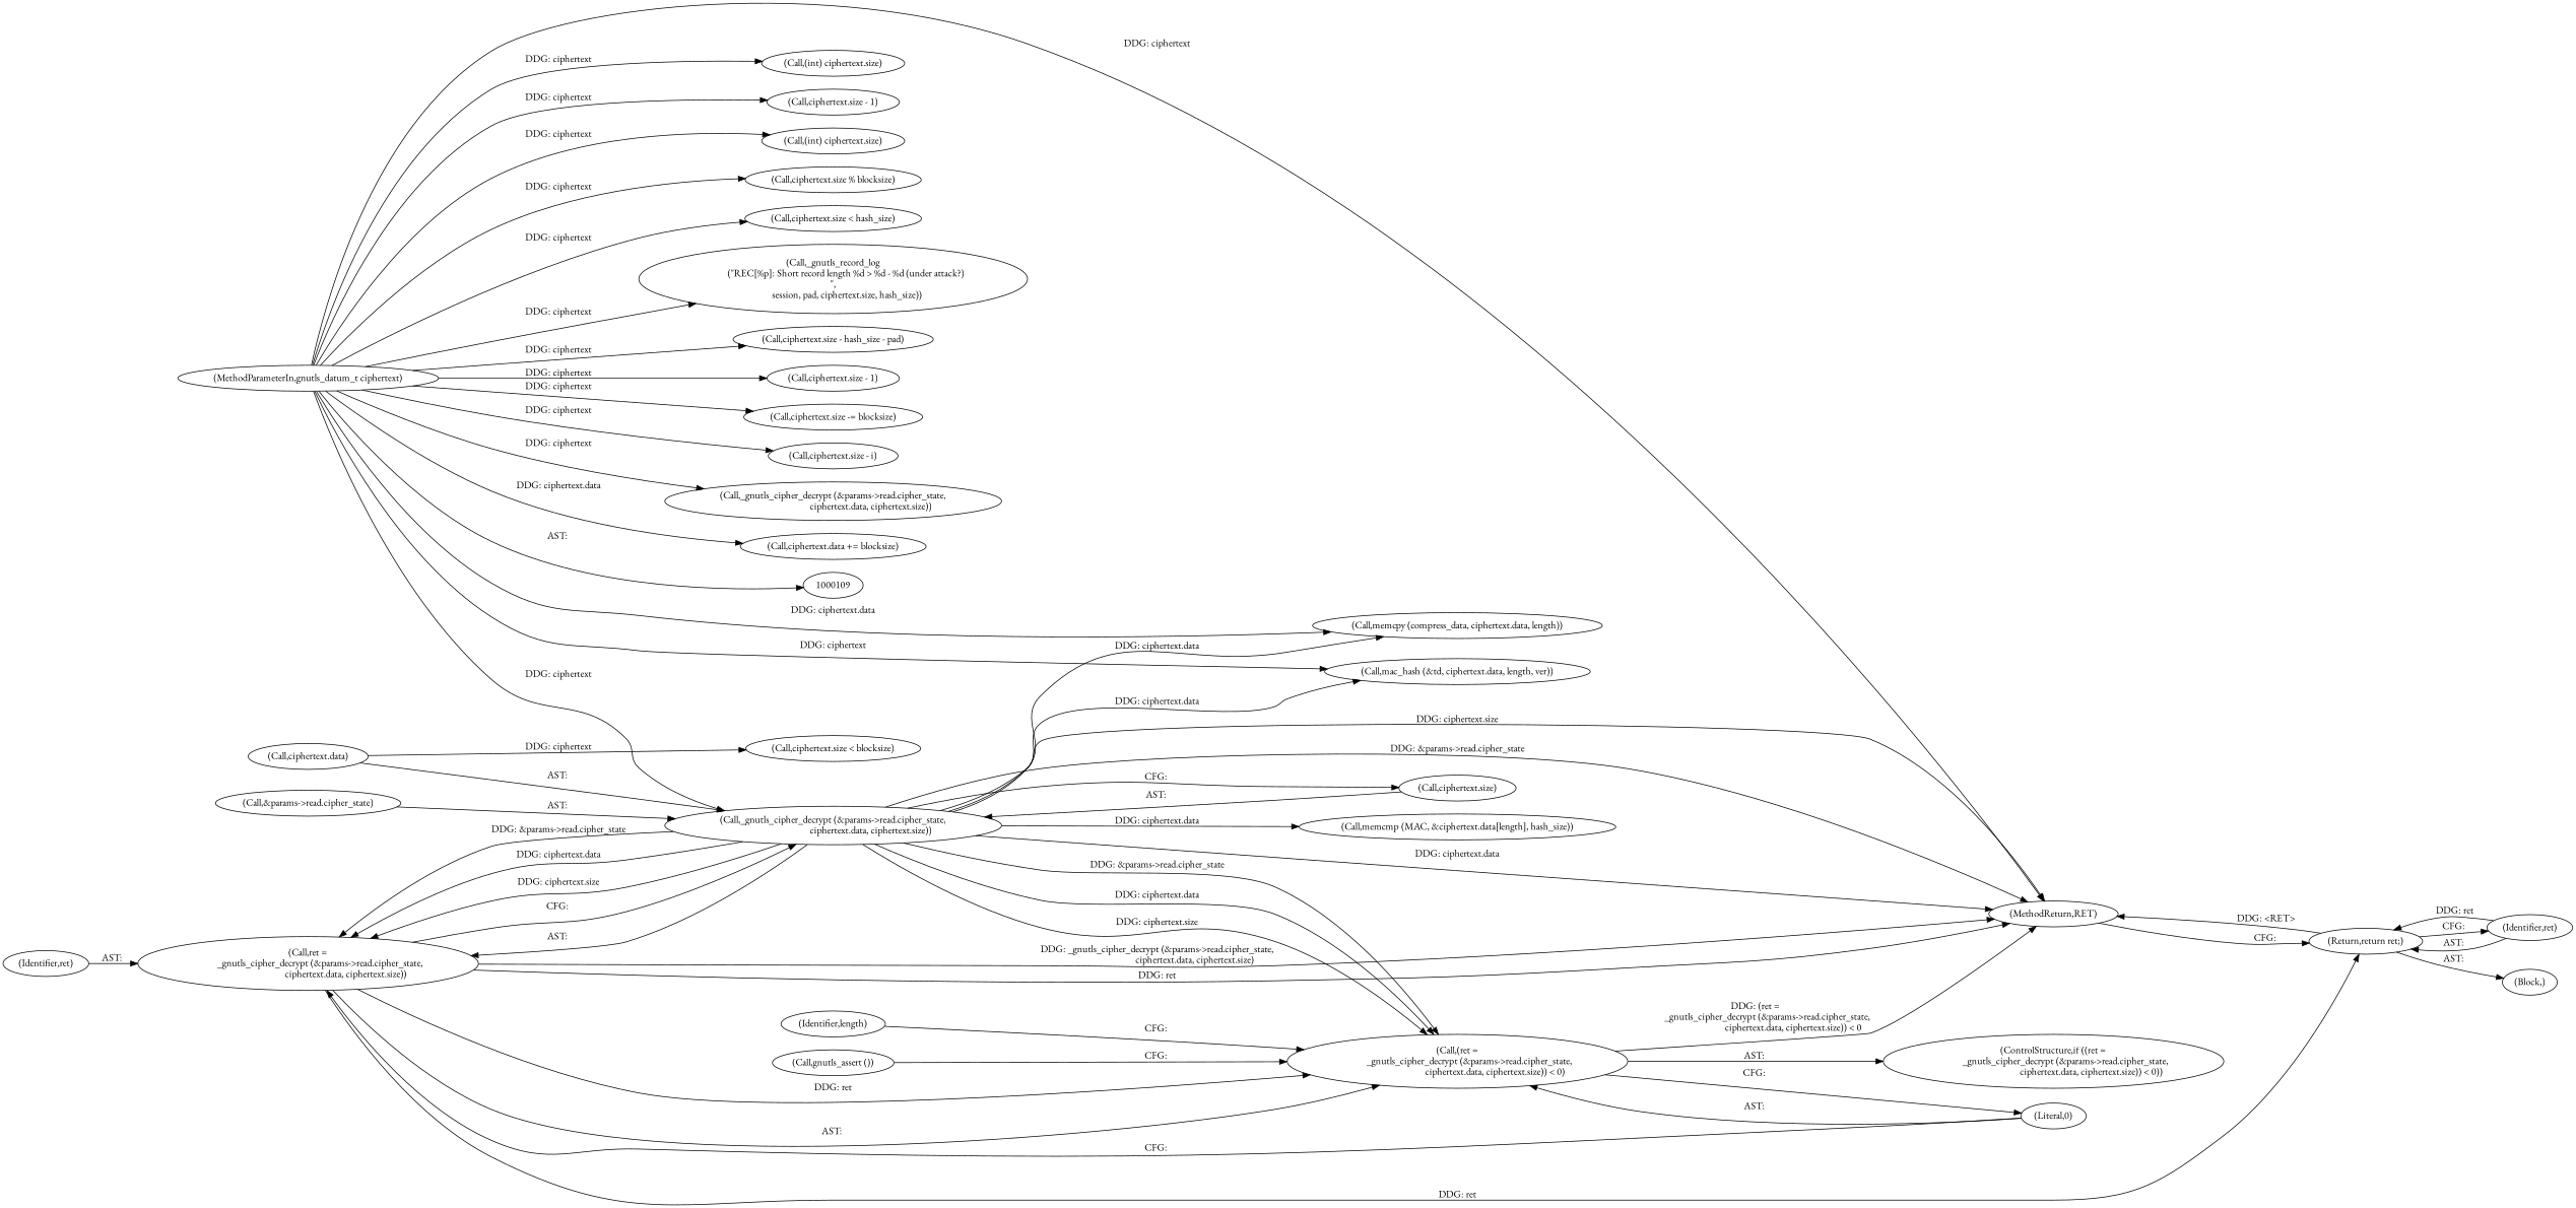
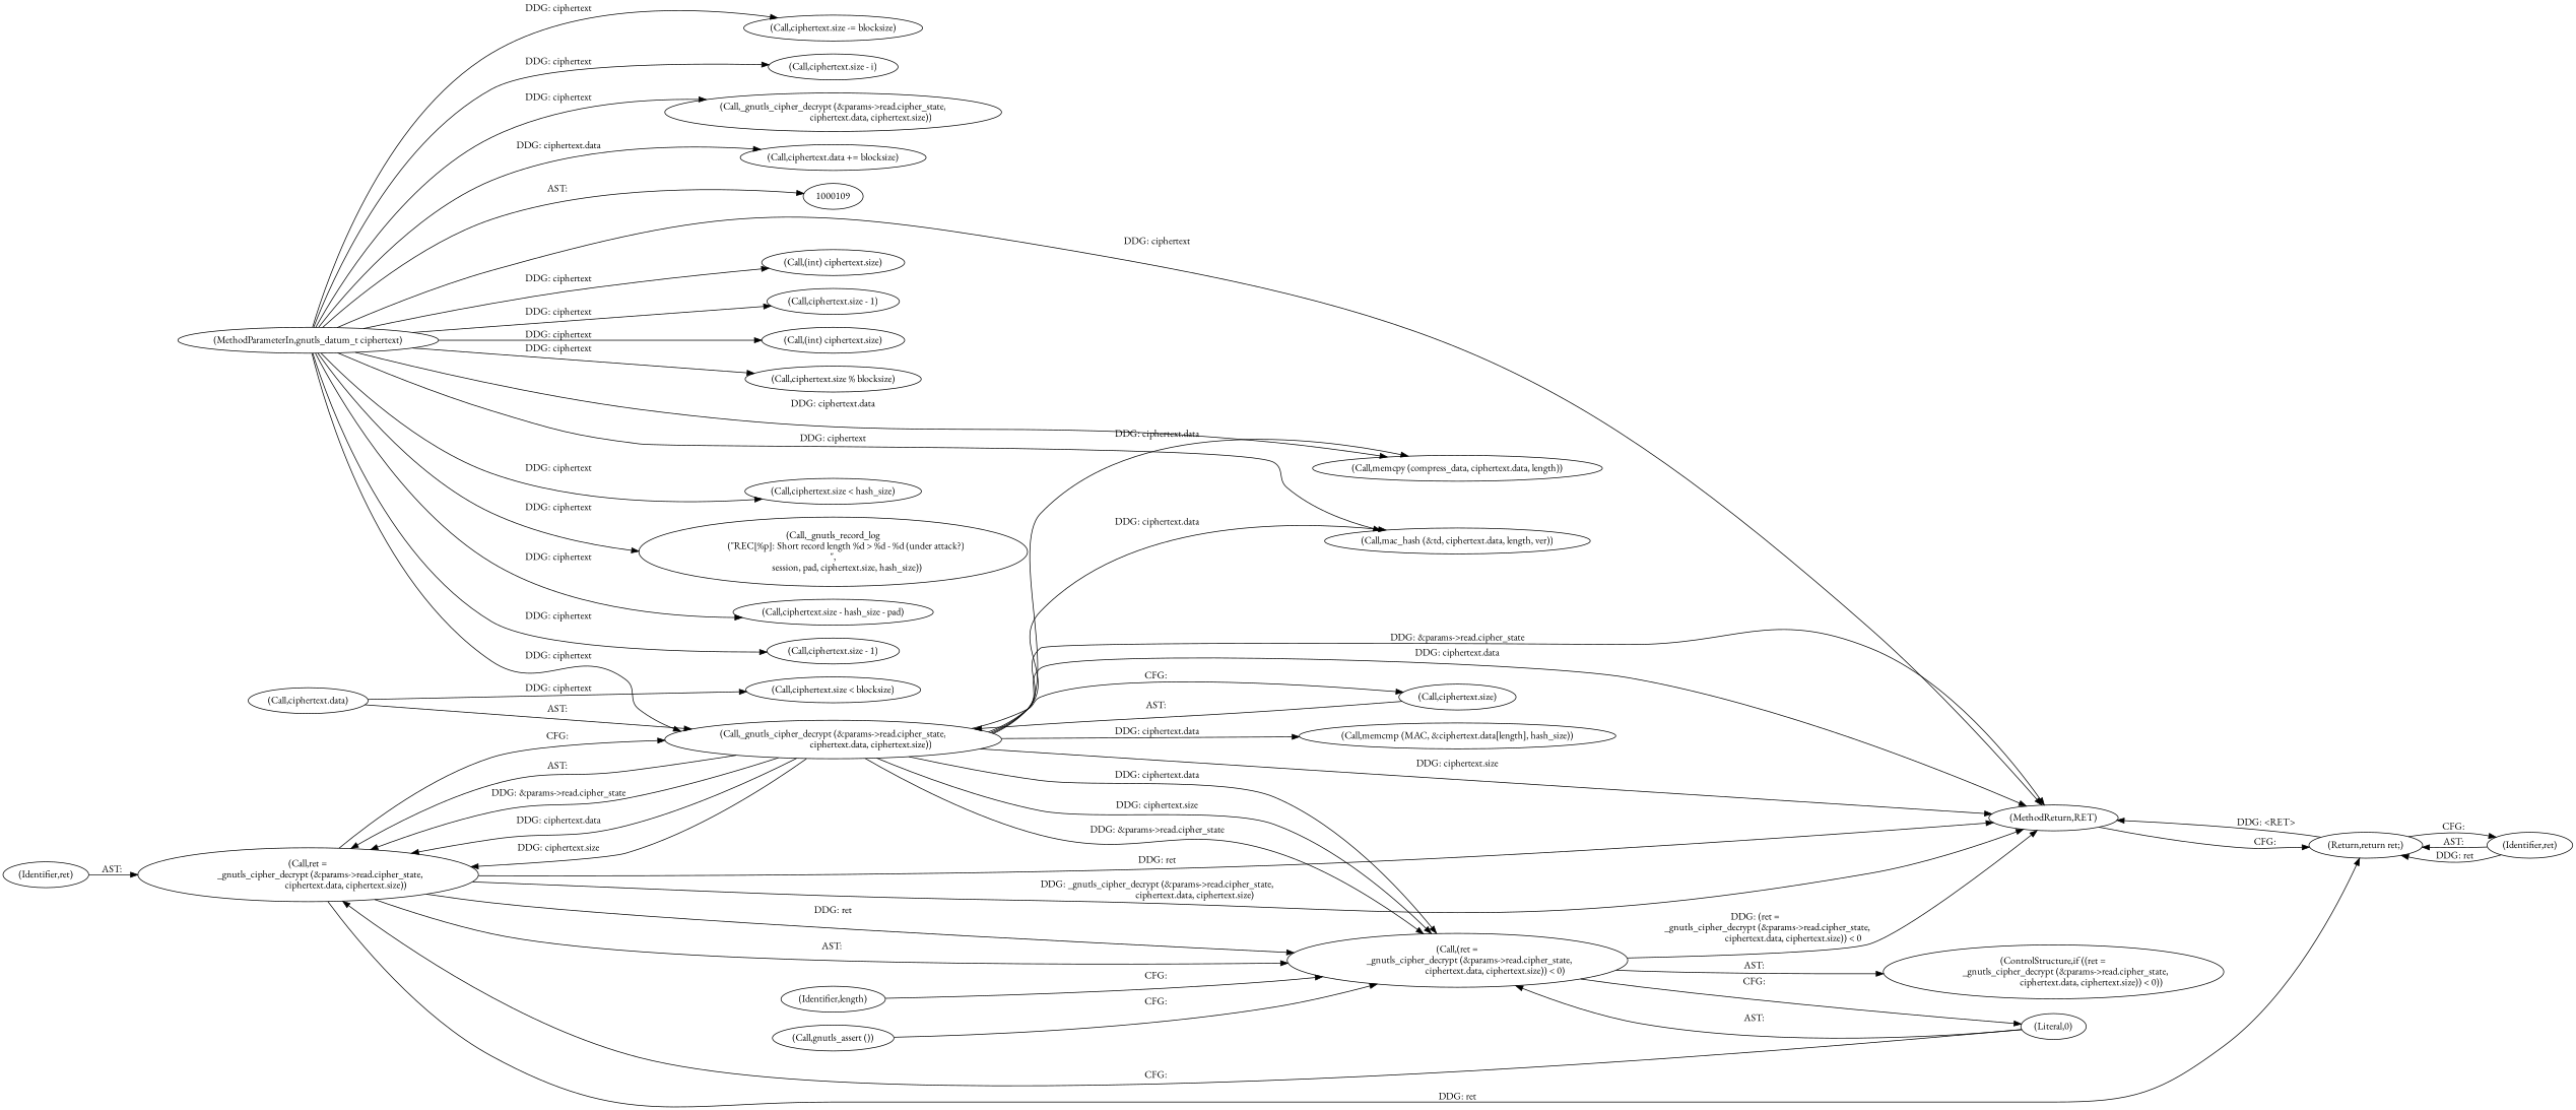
  digraph {
    fontname="EB Garamond"
    rankdir=LR
    node [fontname="EB Garamond"]
    edge [fontname="EB Garamond"]
    n1 [label="(Call,ret =\n           _gnutls_cipher_decrypt (&params->read.cipher_state,\n                                   ciphertext.data, ciphertext.size))"]
    n2 [label="(Call,_gnutls_cipher_decrypt (&params->read.cipher_state,\n                                   ciphertext.data, ciphertext.size))"]
    n3 [label="(Call,(ret =\n           _gnutls_cipher_decrypt (&params->read.cipher_state,\n                                   ciphertext.data, ciphertext.size)) < 0)"]
    n4 [label="(Return,return ret;)"]
    n5 [label="(MethodReturn,RET)"]
    n6 [label="(Call,memcpy (compress_data, ciphertext.data, length))"]
    n7 [label="(Call,ciphertext.size)"]
    n8 [label="(Call,mac_hash (&td, ciphertext.data, length, ver))"]
    n9 [label="(Call,memcmp (MAC, &ciphertext.data[length], hash_size))"]
    n10 [label="(ControlStructure,if ((ret =\n           _gnutls_cipher_decrypt (&params->read.cipher_state,\n                                   ciphertext.data, ciphertext.size)) < 0))"]
    n11 [label="(Literal,0)"]
    n12 [label="(Identifier,ret)"]
-   n13 [label="(Block,)"]
    n14 [label="(MethodParameterIn,gnutls_datum_t ciphertext)"]
    n15 [label="(Call,(int) ciphertext.size)"]
    n16 [label="(Call,ciphertext.size - 1)"]
    n17 [label="(Call,(int) ciphertext.size)"]
    n18 [label="(Call,ciphertext.size % blocksize)"]
    n19 [label="(Call,ciphertext.size < hash_size)"]
    n20 [label="(Call,_gnutls_record_log\n            (\"REC[%p]: Short record length %d > %d - %d (under attack?)\n\",\n             session, pad, ciphertext.size, hash_size))"]
    n21 [label="(Call,ciphertext.size - hash_size - pad)"]
    n22 [label="(Call,ciphertext.size - 1)"]
    n23 [label="(Call,ciphertext.size -= blocksize)"]
    n24 [label="(Call,ciphertext.size - i)"]
    n25 [label="(Call,_gnutls_cipher_decrypt (&params->read.cipher_state,\n                                   ciphertext.data, ciphertext.size))"]
    n26 [label="(Call,ciphertext.data += blocksize)"]
    1000109
    n28 [label="(Call,ciphertext.size < blocksize)"]
    n29 [label="(Call,ciphertext.data)"]
-   n30 [label="(Call,&params->read.cipher_state)"]
    n31 [label="(Identifier,length)"]
    n32 [label="(Call,gnutls_assert ())"]
    n33 [label="(Identifier,ret)"]
    n1 -> n2 [label="CFG: "]
    n1 -> n3 [label="AST: "]
    n1 -> n3 [label="DDG: ret"]
    n1 -> n4 [label="DDG: ret"]
    n1 -> n5 [label="DDG: _gnutls_cipher_decrypt (&params->read.cipher_state,\n                                   ciphertext.data, ciphertext.size)"]
    n1 -> n5 [label="DDG: ret"]
    n2 -> n1 [label="AST: "]
    n2 -> n1 [label="DDG: &params->read.cipher_state"]
    n2 -> n1 [label="DDG: ciphertext.data"]
    n2 -> n1 [label="DDG: ciphertext.size"]
    n2 -> n3 [label="DDG: &params->read.cipher_state"]
    n2 -> n3 [label="DDG: ciphertext.data"]
    n2 -> n3 [label="DDG: ciphertext.size"]
    n2 -> n5 [label="DDG: ciphertext.size"]
    n2 -> n5 [label="DDG: &params->read.cipher_state"]
    n2 -> n5 [label="DDG: ciphertext.data"]
    n2 -> n6 [label="DDG: ciphertext.data"]
    n2 -> n7 [label="CFG: "]
    n2 -> n8 [label="DDG: ciphertext.data"]
    n2 -> n9 [label="DDG: ciphertext.data"]
    n3 -> n5 [label="DDG: (ret =\n           _gnutls_cipher_decrypt (&params->read.cipher_state,\n                                   ciphertext.data, ciphertext.size)) < 0"]
    n3 -> n10 [label="AST: "]
    n3 -> n11 [label="CFG: "]
    n4 -> n5 [label="DDG: <RET>"]
    n4 -> n12 [label="CFG: "]
-   n4 -> n13 [label="AST: "]
    n5 -> n4 [label="CFG: "]
    n7 -> n2 [label="AST: "]
    n11 -> n1 [label="CFG: "]
    n11 -> n3 [label="AST: "]
    n12 -> n4 [label="AST: "]
    n12 -> n4 [label="DDG: ret"]
    n14 -> n2 [label="DDG: ciphertext"]
    n14 -> n5 [label="DDG: ciphertext"]
    n14 -> n6 [label="DDG: ciphertext.data"]
    n14 -> n8 [label="DDG: ciphertext"]
    n14 -> n15 [label="DDG: ciphertext"]
    n14 -> n16 [label="DDG: ciphertext"]
    n14 -> n17 [label="DDG: ciphertext"]
    n14 -> n18 [label="DDG: ciphertext"]
    n14 -> n19 [label="DDG: ciphertext"]
    n14 -> n20 [label="DDG: ciphertext"]
    n14 -> n21 [label="DDG: ciphertext"]
    n14 -> n22 [label="DDG: ciphertext"]
    n14 -> n23 [label="DDG: ciphertext"]
    n14 -> n24 [label="DDG: ciphertext"]
    n14 -> n25 [label="DDG: ciphertext"]
    n14 -> n26 [label="DDG: ciphertext.data"]
    n14 -> 1000109 [label="AST: "]
    n29 -> n2 [label="AST: "]
    n29 -> n28 [label="DDG: ciphertext"]
-   n30 -> n2 [label="AST: "]
    n31 -> n3 [label="CFG: "]
    n32 -> n3 [label="CFG: "]
    n33 -> n1 [label="AST: "]
  }
